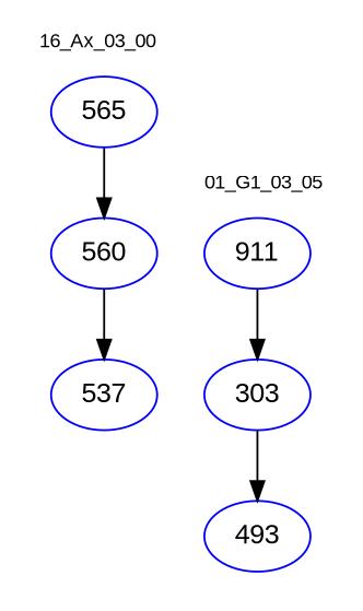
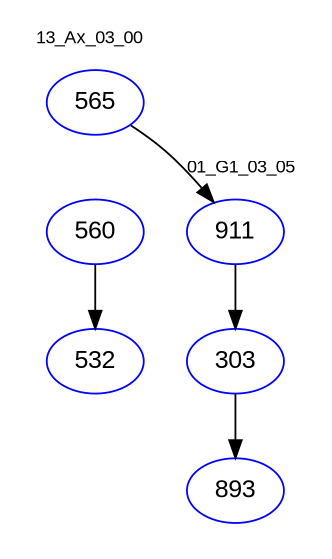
  digraph {
    fontname="Liberation Sans"
    node [color=blue fontname="Liberation Sans"]
    edge [color=black fontname="Liberation Sans"]
    n1 [label=565]
    n2 [label=560]
-   n3 [label=537]
+   n3 [label=532]
    n4 [label=911]
    n5 [label=303]
-   n6 [label=493]
+   n6 [label=893]
    subgraph cluster_1 {
      color=white
      fontsize=10
-     label="16_Ax_03_00"
+     label="13_Ax_03_00"
      n1
      n2
      n3
    }
    subgraph cluster_2 {
      color=white
      fontsize=10
      label="01_G1_03_05"
      n4
      n5
      n6
    }
-   n1 -> n2
+   n1 -> n4
    n2 -> n3
    n4 -> n5
    n5 -> n6
  }
